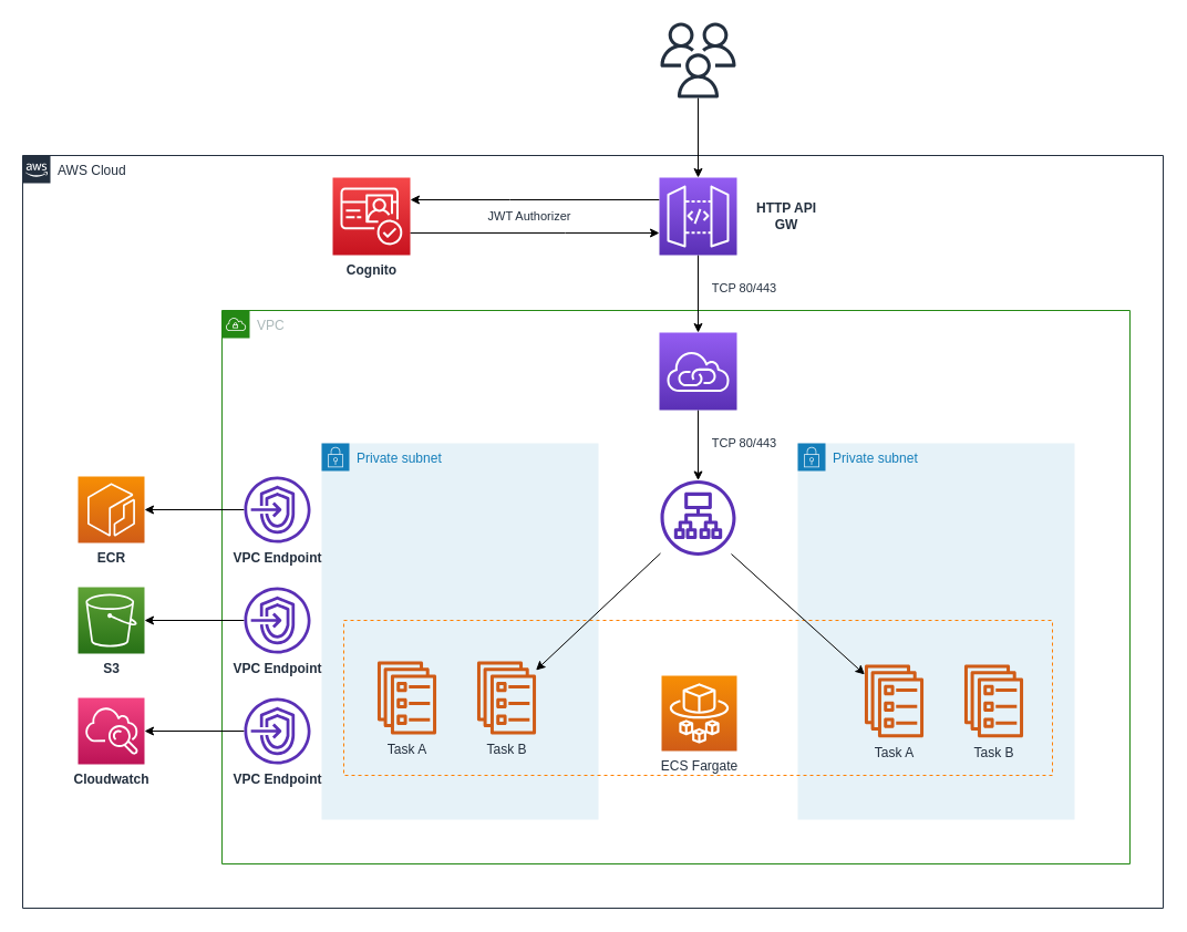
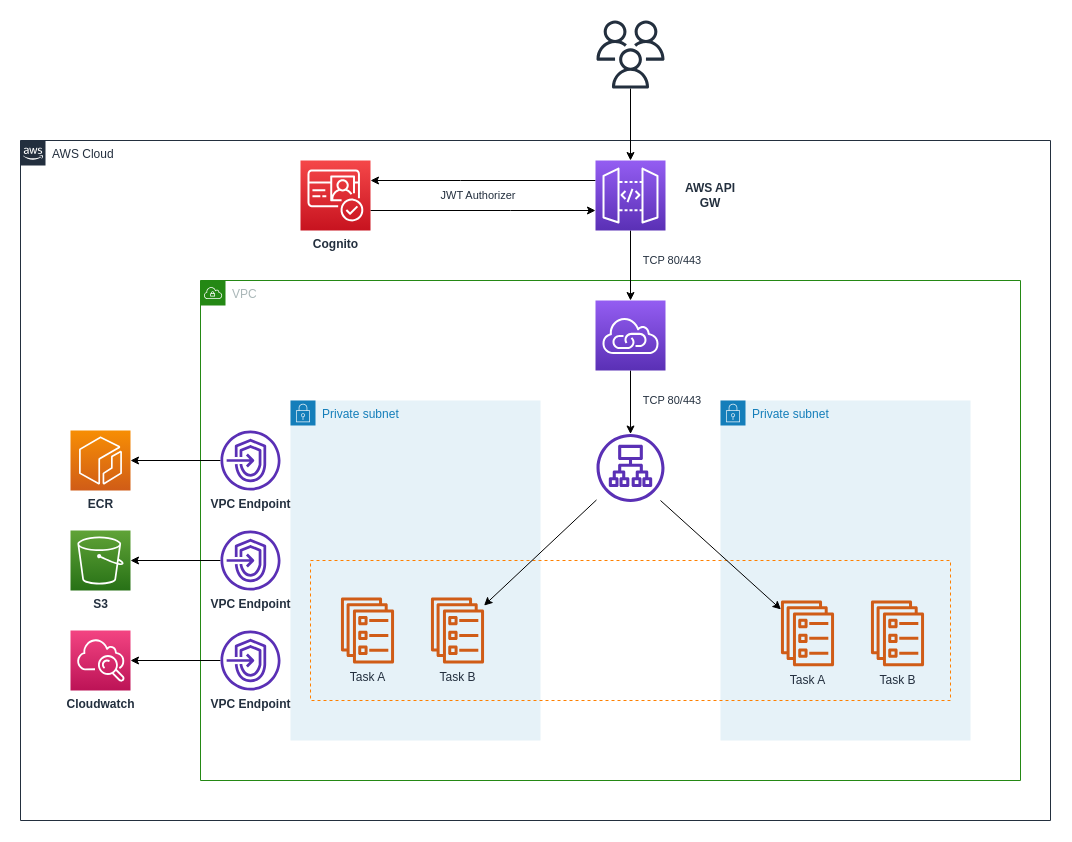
  <mxCell id="0" />
  <mxCell id="1" parent="0" />
  <mxCell id="2" value="Private subnet" style="points=[[0,0],[0.25,0],[0.5,0],[0.75,0],[1,0],[1,0.25],[1,0.5],[1,0.75],[1,1],[0.75,1],[0.5,1],[0.25,1],[0,1],[0,0.75],[0,0.5],[0,0.25]];outlineConnect=0;gradientColor=none;html=1;whiteSpace=wrap;fontSize=12;fontStyle=0;shape=mxgraph.aws4.group;grIcon=mxgraph.aws4.group_security_group;grStroke=0;strokeColor=#147EBA;fillColor=#E6F2F8;verticalAlign=top;align=left;spacingLeft=30;fontColor=#147EBA;dashed=0;" vertex="1" parent="1"><mxGeometry x="720" y="400" width="250" height="340" as="geometry" /></mxCell>
  <mxCell id="3" value="Private subnet" style="points=[[0,0],[0.25,0],[0.5,0],[0.75,0],[1,0],[1,0.25],[1,0.5],[1,0.75],[1,1],[0.75,1],[0.5,1],[0.25,1],[0,1],[0,0.75],[0,0.5],[0,0.25]];outlineConnect=0;gradientColor=none;html=1;whiteSpace=wrap;fontSize=12;fontStyle=0;shape=mxgraph.aws4.group;grIcon=mxgraph.aws4.group_security_group;grStroke=0;strokeColor=#147EBA;fillColor=#E6F2F8;verticalAlign=top;align=left;spacingLeft=30;fontColor=#147EBA;dashed=0;" vertex="1" parent="1"><mxGeometry x="290" y="400" width="250" height="340" as="geometry" /></mxCell>
  <mxCell id="4" value="" style="rounded=0;whiteSpace=wrap;html=1;labelBackgroundColor=none;fillColor=none;dashed=1;strokeColor=#FF8000;" vertex="1" parent="1"><mxGeometry x="310" y="560" width="640" height="140" as="geometry" /></mxCell>
  <mxCell id="5" value="AWS Cloud" style="points=[[0,0],[0.25,0],[0.5,0],[0.75,0],[1,0],[1,0.25],[1,0.5],[1,0.75],[1,1],[0.75,1],[0.5,1],[0.25,1],[0,1],[0,0.75],[0,0.5],[0,0.25]];outlineConnect=0;gradientColor=none;html=1;whiteSpace=wrap;fontSize=12;fontStyle=0;shape=mxgraph.aws4.group;grIcon=mxgraph.aws4.group_aws_cloud_alt;strokeColor=#232F3E;fillColor=none;verticalAlign=top;align=left;spacingLeft=30;fontColor=#232F3E;dashed=0;labelBackgroundColor=#ffffff;" parent="1" vertex="1"><mxGeometry x="20" y="140" width="1030" height="680" as="geometry" /></mxCell>
  <mxCell id="6" value="VPC" style="points=[[0,0],[0.25,0],[0.5,0],[0.75,0],[1,0],[1,0.25],[1,0.5],[1,0.75],[1,1],[0.75,1],[0.5,1],[0.25,1],[0,1],[0,0.75],[0,0.5],[0,0.25]];outlineConnect=0;gradientColor=none;html=1;whiteSpace=wrap;fontSize=12;fontStyle=0;shape=mxgraph.aws4.group;grIcon=mxgraph.aws4.group_vpc;strokeColor=#248814;fillColor=none;verticalAlign=top;align=left;spacingLeft=30;fontColor=#AAB7B8;dashed=0;" vertex="1" parent="1"><mxGeometry x="200" y="280" width="820" height="500" as="geometry" /></mxCell>
  <mxCell id="7" style="edgeStyle=orthogonalEdgeStyle;rounded=0;orthogonalLoop=1;jettySize=auto;html=1;fontColor=#232F3E;" edge="1" parent="1" source="8" target="11"><mxGeometry relative="1" as="geometry"><Array as="points"><mxPoint x="510" y="210" /><mxPoint x="510" y="210" /></Array></mxGeometry></mxCell>
  <mxCell id="8" value="&lt;b&gt;Cognito&lt;/b&gt;" style="outlineConnect=0;fontColor=#232F3E;gradientColor=#F54749;gradientDirection=north;fillColor=#C7131F;strokeColor=#ffffff;dashed=0;verticalLabelPosition=bottom;verticalAlign=top;align=center;html=1;fontSize=12;fontStyle=0;aspect=fixed;shape=mxgraph.aws4.resourceIcon;resIcon=mxgraph.aws4.cognito;" vertex="1" parent="1"><mxGeometry x="300" y="160" width="70" height="70" as="geometry" /></mxCell>
  <mxCell id="9" style="edgeStyle=orthogonalEdgeStyle;rounded=0;orthogonalLoop=1;jettySize=auto;html=1;fontColor=#232F3E;" edge="1" parent="1" source="11" target="8"><mxGeometry relative="1" as="geometry"><Array as="points"><mxPoint x="460" y="180" /><mxPoint x="460" y="180" /></Array></mxGeometry></mxCell>
  <mxCell id="10" style="edgeStyle=orthogonalEdgeStyle;rounded=0;orthogonalLoop=1;jettySize=auto;html=1;fontColor=#232F3E;" edge="1" parent="1" source="11" target="13"><mxGeometry relative="1" as="geometry" /></mxCell>
  <mxCell id="11" value="" style="outlineConnect=0;fontColor=#232F3E;gradientColor=#945DF2;gradientDirection=north;fillColor=#5A30B5;strokeColor=#ffffff;dashed=0;verticalLabelPosition=bottom;verticalAlign=top;align=center;html=1;fontSize=12;fontStyle=0;aspect=fixed;shape=mxgraph.aws4.resourceIcon;resIcon=mxgraph.aws4.api_gateway;" vertex="1" parent="1"><mxGeometry x="595" y="160" width="70" height="70" as="geometry" /></mxCell>
  <mxCell id="12" style="edgeStyle=orthogonalEdgeStyle;rounded=0;orthogonalLoop=1;jettySize=auto;html=1;fontColor=#232F3E;" edge="1" parent="1" source="13" target="14"><mxGeometry relative="1" as="geometry" /></mxCell>
  <mxCell id="13" value="" style="outlineConnect=0;fontColor=#232F3E;gradientColor=#945DF2;gradientDirection=north;fillColor=#5A30B5;strokeColor=#ffffff;dashed=0;verticalLabelPosition=bottom;verticalAlign=top;align=center;html=1;fontSize=12;fontStyle=0;aspect=fixed;shape=mxgraph.aws4.resourceIcon;resIcon=mxgraph.aws4.vpc_privatelink;" vertex="1" parent="1"><mxGeometry x="595" y="300" width="70" height="70" as="geometry" /></mxCell>
  <mxCell id="14" value="" style="outlineConnect=0;fontColor=#232F3E;gradientColor=none;fillColor=#5A30B5;strokeColor=none;dashed=0;verticalLabelPosition=bottom;verticalAlign=top;align=center;html=1;fontSize=12;fontStyle=0;aspect=fixed;pointerEvents=1;shape=mxgraph.aws4.application_load_balancer;" vertex="1" parent="1"><mxGeometry x="596" y="433.5" width="68" height="68" as="geometry" /></mxCell>
  <mxCell id="15" value="Task B" style="outlineConnect=0;fontColor=#232F3E;gradientColor=none;fillColor=#D05C17;strokeColor=none;dashed=0;verticalLabelPosition=bottom;verticalAlign=top;align=center;html=1;fontSize=12;fontStyle=0;aspect=fixed;pointerEvents=1;shape=mxgraph.aws4.ecs_service;" vertex="1" parent="1"><mxGeometry x="430" y="597.09" width="54" height="65.81" as="geometry" /></mxCell>
  <mxCell id="16" value="Task A" style="outlineConnect=0;fontColor=#232F3E;gradientColor=none;fillColor=#D05C17;strokeColor=none;dashed=0;verticalLabelPosition=bottom;verticalAlign=top;align=center;html=1;fontSize=12;fontStyle=0;aspect=fixed;pointerEvents=1;shape=mxgraph.aws4.ecs_service;" vertex="1" parent="1"><mxGeometry x="340" y="597.09" width="54" height="65.81" as="geometry" /></mxCell>
  <mxCell id="17" value="Task A" style="outlineConnect=0;fontColor=#232F3E;gradientColor=none;fillColor=#D05C17;strokeColor=none;dashed=0;verticalLabelPosition=bottom;verticalAlign=top;align=center;html=1;fontSize=12;fontStyle=0;aspect=fixed;pointerEvents=1;shape=mxgraph.aws4.ecs_service;" vertex="1" parent="1"><mxGeometry x="780" y="600" width="54" height="65.81" as="geometry" /></mxCell>
  <mxCell id="18" value="Task B" style="outlineConnect=0;fontColor=#232F3E;gradientColor=none;fillColor=#D05C17;strokeColor=none;dashed=0;verticalLabelPosition=bottom;verticalAlign=top;align=center;html=1;fontSize=12;fontStyle=0;aspect=fixed;pointerEvents=1;shape=mxgraph.aws4.ecs_service;" vertex="1" parent="1"><mxGeometry x="870" y="600" width="54" height="65.81" as="geometry" /></mxCell>
- <mxCell id="19" value="ECS Fargate" style="outlineConnect=0;fontColor=#232F3E;gradientColor=#F78E04;gradientDirection=north;fillColor=#D05C17;strokeColor=#ffffff;dashed=0;verticalLabelPosition=bottom;verticalAlign=top;align=center;html=1;fontSize=12;fontStyle=0;aspect=fixed;shape=mxgraph.aws4.resourceIcon;resIcon=mxgraph.aws4.fargate;" vertex="1" parent="1"><mxGeometry x="597" y="610" width="68" height="68" as="geometry" /></mxCell>
  <mxCell id="20" value="&lt;b&gt;ECR&lt;/b&gt;" style="outlineConnect=0;fontColor=#232F3E;gradientColor=#F78E04;gradientDirection=north;fillColor=#D05C17;strokeColor=#ffffff;dashed=0;verticalLabelPosition=bottom;verticalAlign=top;align=center;html=1;fontSize=12;fontStyle=0;aspect=fixed;shape=mxgraph.aws4.resourceIcon;resIcon=mxgraph.aws4.ecr;" vertex="1" parent="1"><mxGeometry x="70" y="430" width="60" height="60" as="geometry" /></mxCell>
  <mxCell id="21" value="&lt;b&gt;S3&lt;/b&gt;" style="outlineConnect=0;fontColor=#232F3E;gradientColor=#60A337;gradientDirection=north;fillColor=#277116;strokeColor=#ffffff;dashed=0;verticalLabelPosition=bottom;verticalAlign=top;align=center;html=1;fontSize=12;fontStyle=0;aspect=fixed;shape=mxgraph.aws4.resourceIcon;resIcon=mxgraph.aws4.s3;" vertex="1" parent="1"><mxGeometry x="70" y="530" width="60" height="60" as="geometry" /></mxCell>
  <mxCell id="22" style="edgeStyle=orthogonalEdgeStyle;rounded=0;orthogonalLoop=1;jettySize=auto;html=1;fontColor=#232F3E;" edge="1" parent="1" source="23" target="11"><mxGeometry relative="1" as="geometry" /></mxCell>
  <mxCell id="23" value="" style="outlineConnect=0;fontColor=#232F3E;gradientColor=none;fillColor=#232F3E;strokeColor=none;dashed=0;verticalLabelPosition=bottom;verticalAlign=top;align=center;html=1;fontSize=12;fontStyle=0;aspect=fixed;pointerEvents=1;shape=mxgraph.aws4.users;" vertex="1" parent="1"><mxGeometry x="596" width="68" height="68" as="geometry" y="20" /></mxCell>
  <mxCell id="24" value="&lt;b&gt;Cloudwatch&lt;/b&gt;" style="outlineConnect=0;fontColor=#232F3E;gradientColor=#F34482;gradientDirection=north;fillColor=#BC1356;strokeColor=#ffffff;dashed=0;verticalLabelPosition=bottom;verticalAlign=top;align=center;html=1;fontSize=12;fontStyle=0;aspect=fixed;shape=mxgraph.aws4.resourceIcon;resIcon=mxgraph.aws4.cloudwatch;" vertex="1" parent="1"><mxGeometry x="70" y="630" width="60" height="60" as="geometry" /></mxCell>
  <mxCell id="25" style="edgeStyle=orthogonalEdgeStyle;rounded=0;orthogonalLoop=1;jettySize=auto;html=1;fontColor=#232F3E;" edge="1" parent="1" source="26" target="20"><mxGeometry relative="1" as="geometry" /></mxCell>
  <mxCell id="26" value="&lt;b&gt;VPC Endpoint&lt;/b&gt;" style="outlineConnect=0;fontColor=#232F3E;gradientColor=none;fillColor=#5A30B5;strokeColor=none;dashed=0;verticalLabelPosition=bottom;verticalAlign=top;align=center;html=1;fontSize=12;fontStyle=0;aspect=fixed;pointerEvents=1;shape=mxgraph.aws4.endpoints;" vertex="1" parent="1"><mxGeometry x="220" y="430" width="60" height="60" as="geometry" /></mxCell>
  <mxCell id="27" style="edgeStyle=orthogonalEdgeStyle;rounded=0;orthogonalLoop=1;jettySize=auto;html=1;fontColor=#232F3E;" edge="1" parent="1" source="28" target="24"><mxGeometry relative="1" as="geometry" /></mxCell>
  <mxCell id="28" value="&lt;b&gt;VPC Endpoint&lt;/b&gt;" style="outlineConnect=0;fontColor=#232F3E;gradientColor=none;fillColor=#5A30B5;strokeColor=none;dashed=0;verticalLabelPosition=bottom;verticalAlign=top;align=center;html=1;fontSize=12;fontStyle=0;aspect=fixed;pointerEvents=1;shape=mxgraph.aws4.endpoints;" vertex="1" parent="1"><mxGeometry x="220" y="630" width="60" height="60" as="geometry" /></mxCell>
  <mxCell id="29" style="edgeStyle=orthogonalEdgeStyle;rounded=0;orthogonalLoop=1;jettySize=auto;html=1;fontColor=#232F3E;" edge="1" parent="1" source="30" target="21"><mxGeometry relative="1" as="geometry" /></mxCell>
  <mxCell id="30" value="&lt;b&gt;VPC Endpoint&lt;/b&gt;" style="outlineConnect=0;fontColor=#232F3E;gradientColor=none;fillColor=#5A30B5;strokeColor=none;dashed=0;verticalLabelPosition=bottom;verticalAlign=top;align=center;html=1;fontSize=12;fontStyle=0;aspect=fixed;pointerEvents=1;shape=mxgraph.aws4.endpoints;" vertex="1" parent="1"><mxGeometry x="220" y="530" width="60" height="60" as="geometry" /></mxCell>
  <mxCell id="31" value="&lt;font style=&quot;font-size: 11px&quot;&gt;JWT Authorizer&lt;/font&gt;" style="text;html=1;strokeColor=none;fillColor=none;align=center;verticalAlign=middle;whiteSpace=wrap;rounded=0;dashed=0;fontColor=#232F3E;" vertex="1" parent="1"><mxGeometry x="430" y="185" width="96" height="20" as="geometry" /></mxCell>
- <mxCell id="32" value="&lt;b&gt;HTTP API GW&lt;/b&gt;" style="text;html=1;strokeColor=none;fillColor=none;align=center;verticalAlign=middle;whiteSpace=wrap;rounded=0;dashed=0;fontColor=#232F3E;" vertex="1" parent="1"><mxGeometry x="680" y="185" width="60" height="20" as="geometry" /></mxCell>
+ <mxCell id="32" value="&lt;b&gt;AWS API GW&lt;/b&gt;" style="text;html=1;strokeColor=none;fillColor=none;align=center;verticalAlign=middle;whiteSpace=wrap;rounded=0;dashed=0;fontColor=#232F3E;" vertex="1" parent="1"><mxGeometry x="680" y="185" width="60" height="20" as="geometry" /></mxCell>
  <mxCell id="33" value="&lt;font style=&quot;font-size: 11px&quot;&gt;TCP 80/443&lt;/font&gt;" style="text;html=1;strokeColor=none;fillColor=none;align=center;verticalAlign=middle;whiteSpace=wrap;rounded=0;dashed=0;fontColor=#232F3E;" vertex="1" parent="1"><mxGeometry x="624" y="250" width="96" height="20" as="geometry" /></mxCell>
  <mxCell id="34" value="&lt;font style=&quot;font-size: 11px&quot;&gt;TCP 80/443&lt;/font&gt;" style="text;html=1;strokeColor=none;fillColor=none;align=center;verticalAlign=middle;whiteSpace=wrap;rounded=0;dashed=0;fontColor=#232F3E;" vertex="1" parent="1"><mxGeometry x="624" y="390" width="96" height="20" as="geometry" /></mxCell>
  <mxCell id="35" value="" style="endArrow=classic;html=1;fontColor=#232F3E;" edge="1" parent="1" source="14" target="15"><mxGeometry width="50" height="50" relative="1" as="geometry"><mxPoint x="580" y="420" as="sourcePoint" /><mxPoint x="630" y="370" as="targetPoint" /></mxGeometry></mxCell>
  <mxCell id="36" value="" style="endArrow=classic;html=1;fontColor=#232F3E;" edge="1" parent="1" target="17"><mxGeometry width="50" height="50" relative="1" as="geometry"><mxPoint x="660" y="500" as="sourcePoint" /><mxPoint x="630" y="370" as="targetPoint" /></mxGeometry></mxCell>
